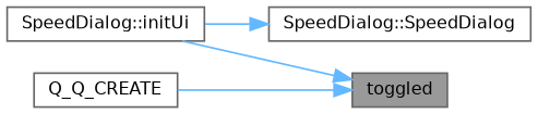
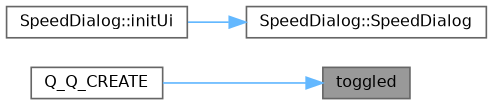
  digraph {
    rankdir=RL
    node [color=grey40 fillcolor=white fontname=Helvetica fontsize=10 shape=box style=filled]
    edge [color=steelblue1 dir=back fontname=Helvetica fontsize=10 labelfontname=Helvetica labelfontsize=10 style=solid]
    n1 [color=gray40 fillcolor=grey60 fontcolor=black height=0.2 label=toggled width=0.4]
    n2 [height=0.2 label="SpeedDialog::initUi" width=0.4]
    n3 [height=0.2 label=Q_Q_CREATE width=0.4]
    n4 [height=0.2 label="SpeedDialog::SpeedDialog" width=0.4]
-   n1 -> n2
    n1 -> n3
    n4 -> n2
  }
